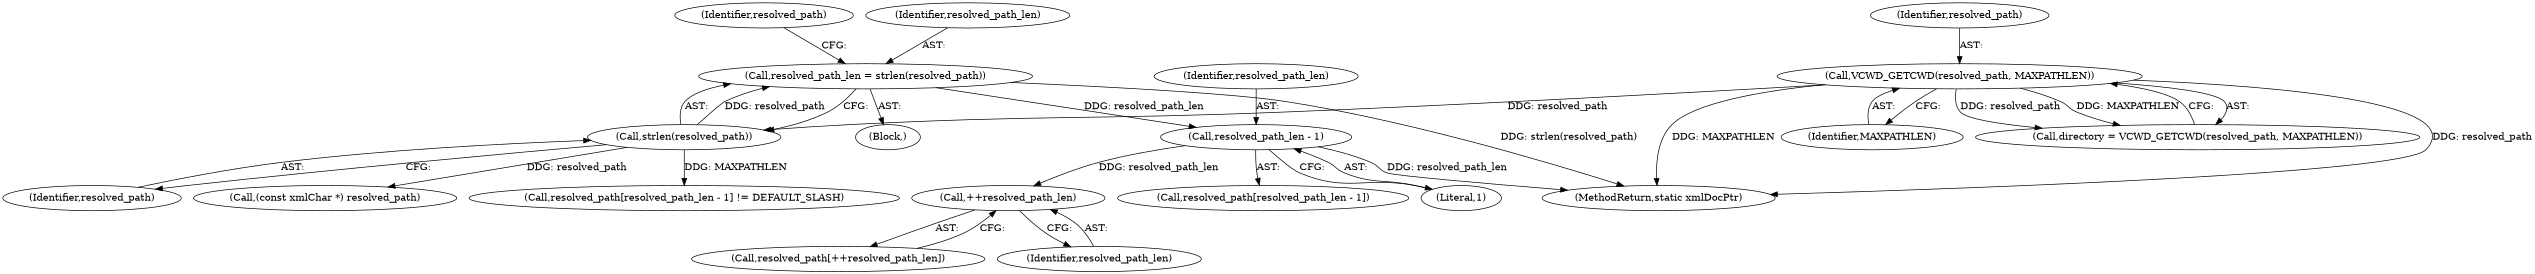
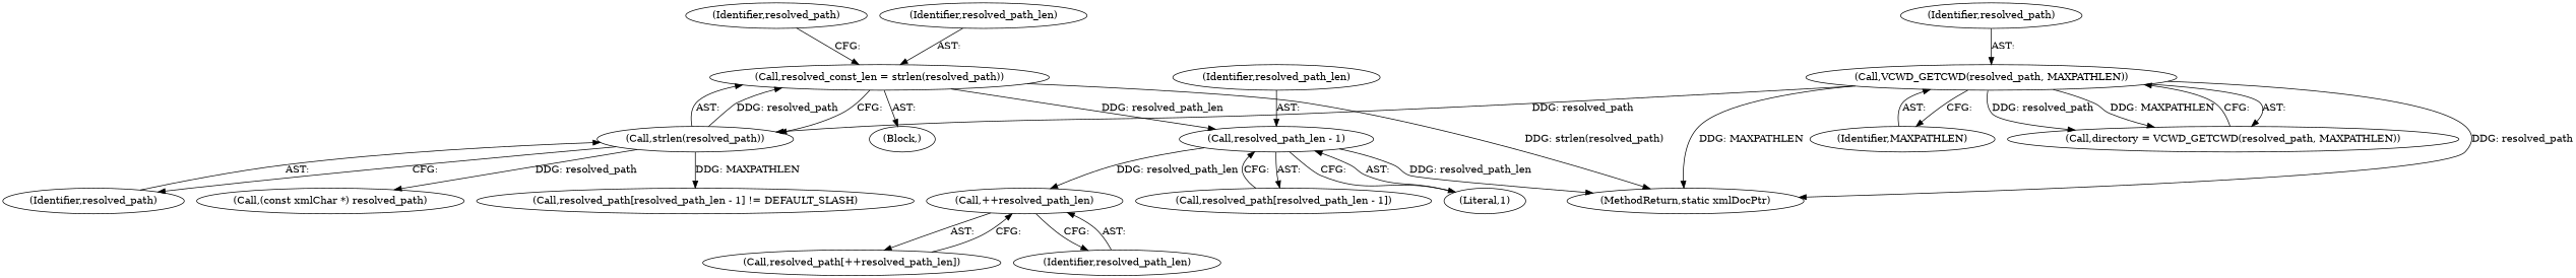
  digraph {
-   n1 [label="(Call,resolved_path_len = strlen(resolved_path))"]
+   n1 [label="(Call,resolved_const_len = strlen(resolved_path))"]
    n2 [label="(Call,strlen(resolved_path))"]
    n3 [label="(Call,resolved_path_len - 1)"]
    n4 [label="(MethodReturn,static xmlDocPtr)"]
    n5 [label="(Block,)"]
    n6 [label="(Call,(const xmlChar *) resolved_path)"]
    n7 [label="(Call,resolved_path[resolved_path_len - 1] != DEFAULT_SLASH)"]
    n8 [label="(Identifier,resolved_path)"]
    n9 [label="(Call,++resolved_path_len)"]
    n10 [label="(Call,resolved_path[resolved_path_len - 1])"]
    n11 [label="(Literal,1)"]
    n12 [label="(Call,VCWD_GETCWD(resolved_path, MAXPATHLEN))"]
    n13 [label="(Call,directory = VCWD_GETCWD(resolved_path, MAXPATHLEN))"]
    n14 [label="(Identifier,MAXPATHLEN)"]
    n15 [label="(Call,resolved_path[++resolved_path_len])"]
    n16 [label="(Identifier,resolved_path_len)"]
    n17 [label="(Identifier,resolved_path_len)"]
    n18 [label="(Identifier,resolved_path)"]
    n19 [label="(Identifier,resolved_path)"]
    n20 [label="(Identifier,resolved_path_len)"]
    n1 -> n2 [label="CFG: "]
    n1 -> n3 [label="DDG: resolved_path_len"]
    n1 -> n4 [label="DDG: strlen(resolved_path)"]
    n1 -> n5 [label="AST: "]
    n2 -> n1 [label="AST: "]
    n2 -> n1 [label="DDG: resolved_path"]
    n2 -> n6 [label="DDG: resolved_path"]
    n2 -> n7 [label="DDG: MAXPATHLEN"]
    n2 -> n8 [label="CFG: "]
    n3 -> n4 [label="DDG: resolved_path_len"]
    n3 -> n9 [label="DDG: resolved_path_len"]
    n3 -> n10 [label="AST: "]
    n3 -> n11 [label="CFG: "]
    n8 -> n2 [label="AST: "]
    n9 -> n15 [label="AST: "]
    n9 -> n16 [label="CFG: "]
+   n10 -> n3 [label="CFG: "]
    n11 -> n3 [label="AST: "]
    n12 -> n2 [label="DDG: resolved_path"]
    n12 -> n4 [label="DDG: MAXPATHLEN"]
    n12 -> n4 [label="DDG: resolved_path"]
    n12 -> n13 [label="AST: "]
    n12 -> n13 [label="DDG: resolved_path"]
    n12 -> n13 [label="DDG: MAXPATHLEN"]
    n12 -> n14 [label="CFG: "]
    n13 -> n12 [label="CFG: "]
    n14 -> n12 [label="AST: "]
    n15 -> n9 [label="CFG: "]
    n16 -> n9 [label="AST: "]
    n17 -> n3 [label="AST: "]
    n18 -> n12 [label="AST: "]
    n19 -> n1 [label="CFG: "]
    n20 -> n1 [label="AST: "]
  }
